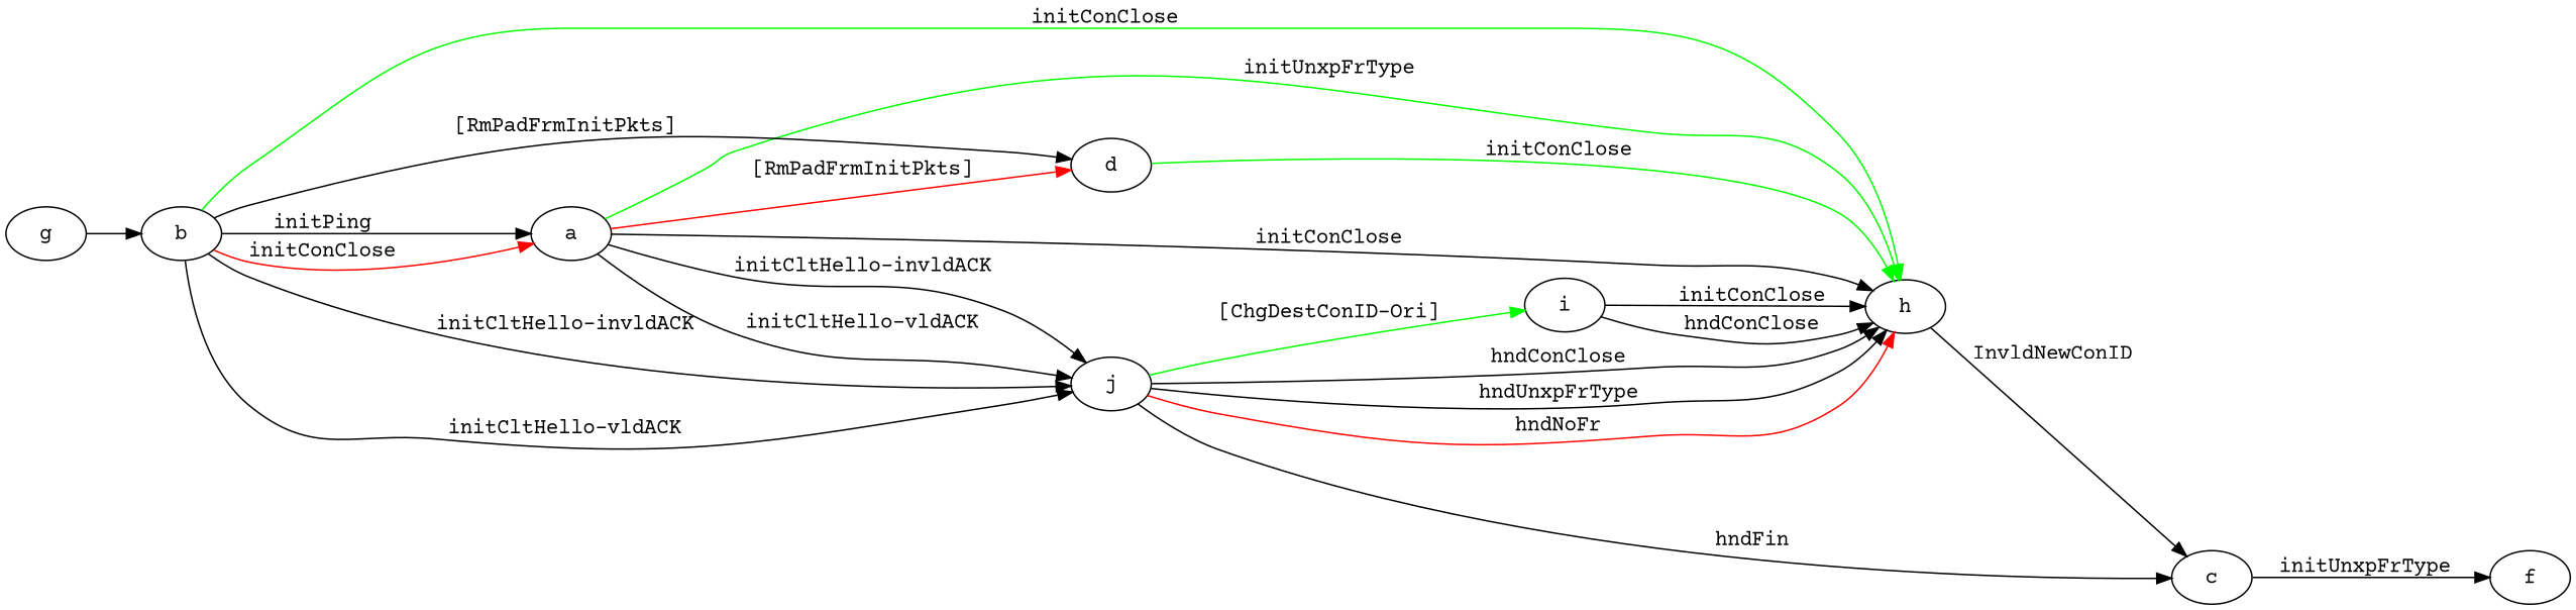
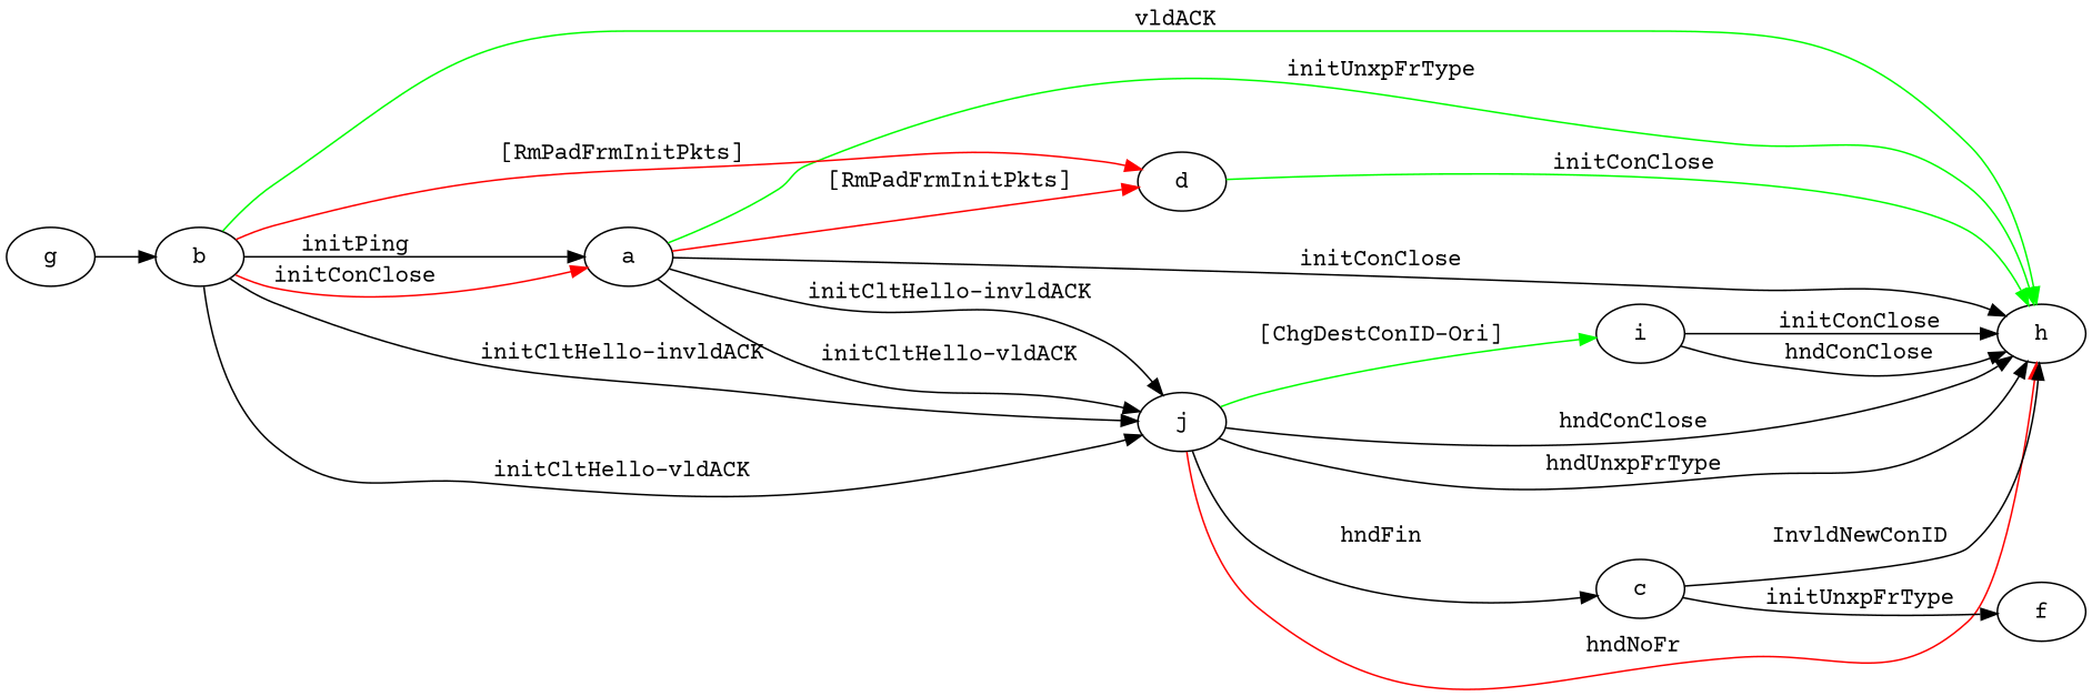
  digraph {
    fontname="Courier Prime"
    rankdir=LR
    node [fontname="Courier Prime"]
    edge [fontname="Courier Prime"]
    a
    d
    h
    j
    c
    i
    f
    b
    g
    a -> d [color=red label="[RmPadFrmInitPkts] "]
    a -> h [label="initConClose "]
    a -> h [color=green label="initUnxpFrType "]
    a -> j [label="initCltHello-vldACK "]
    a -> j [label="initCltHello-invldACK "]
    d -> h [color=green label="initConClose "]
    j -> h [label="hndConClose "]
    j -> h [label="hndUnxpFrType "]
    j -> h [color=red label="hndNoFr "]
    j -> c [label="hndFin "]
    j -> i [color=green label="[ChgDestConID-Ori] "]
-   h -> c [label="InvldNewConID "]
+   c -> h [label="InvldNewConID "]
    c -> f [label="initUnxpFrType "]
    i -> h [label="initConClose "]
    i -> h [label="hndConClose "]
    b -> a [label="initPing "]
    b -> a [color=red label="initConClose "]
-   b -> d [label="[RmPadFrmInitPkts] "]
-   b -> h [color=green label="initConClose "]
+   b -> d [label="[RmPadFrmInitPkts] " color=red]
+   b -> h [color=green label="vldACK "]
    b -> j [label="initCltHello-vldACK "]
    b -> j [label="initCltHello-invldACK "]
    g -> b
  }
